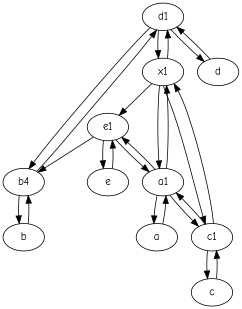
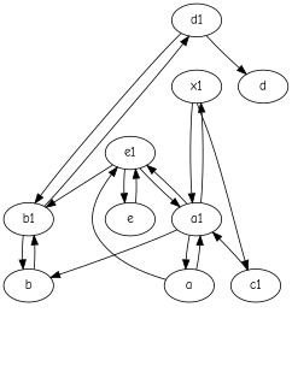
  digraph {
    fontname="Comic Neue"
    node [fontname="Comic Neue"]
    edge [fontname="Comic Neue"]
    d1
    x1
-   b1 [label=b4]
+   b1
    d
    c1
    a1
    e1
    b
-   c
    a
    e
-   d1 -> x1
    d1 -> b1
    d1 -> d
-   x1 -> d1
    x1 -> c1
    x1 -> a1
-   x1 -> e1
+   a -> e1
    b1 -> d1
    b1 -> b
-   d -> d1
-   c1 -> x1
    c1 -> a1
-   c1 -> c
    a1 -> x1
-   a1 -> c1
+   a1 -> b
    a1 -> e1
    a1 -> a
    e1 -> b1
    e1 -> a1
    e1 -> e
    b -> b1
-   c -> c1
    a -> a1
    e -> e1
  }
